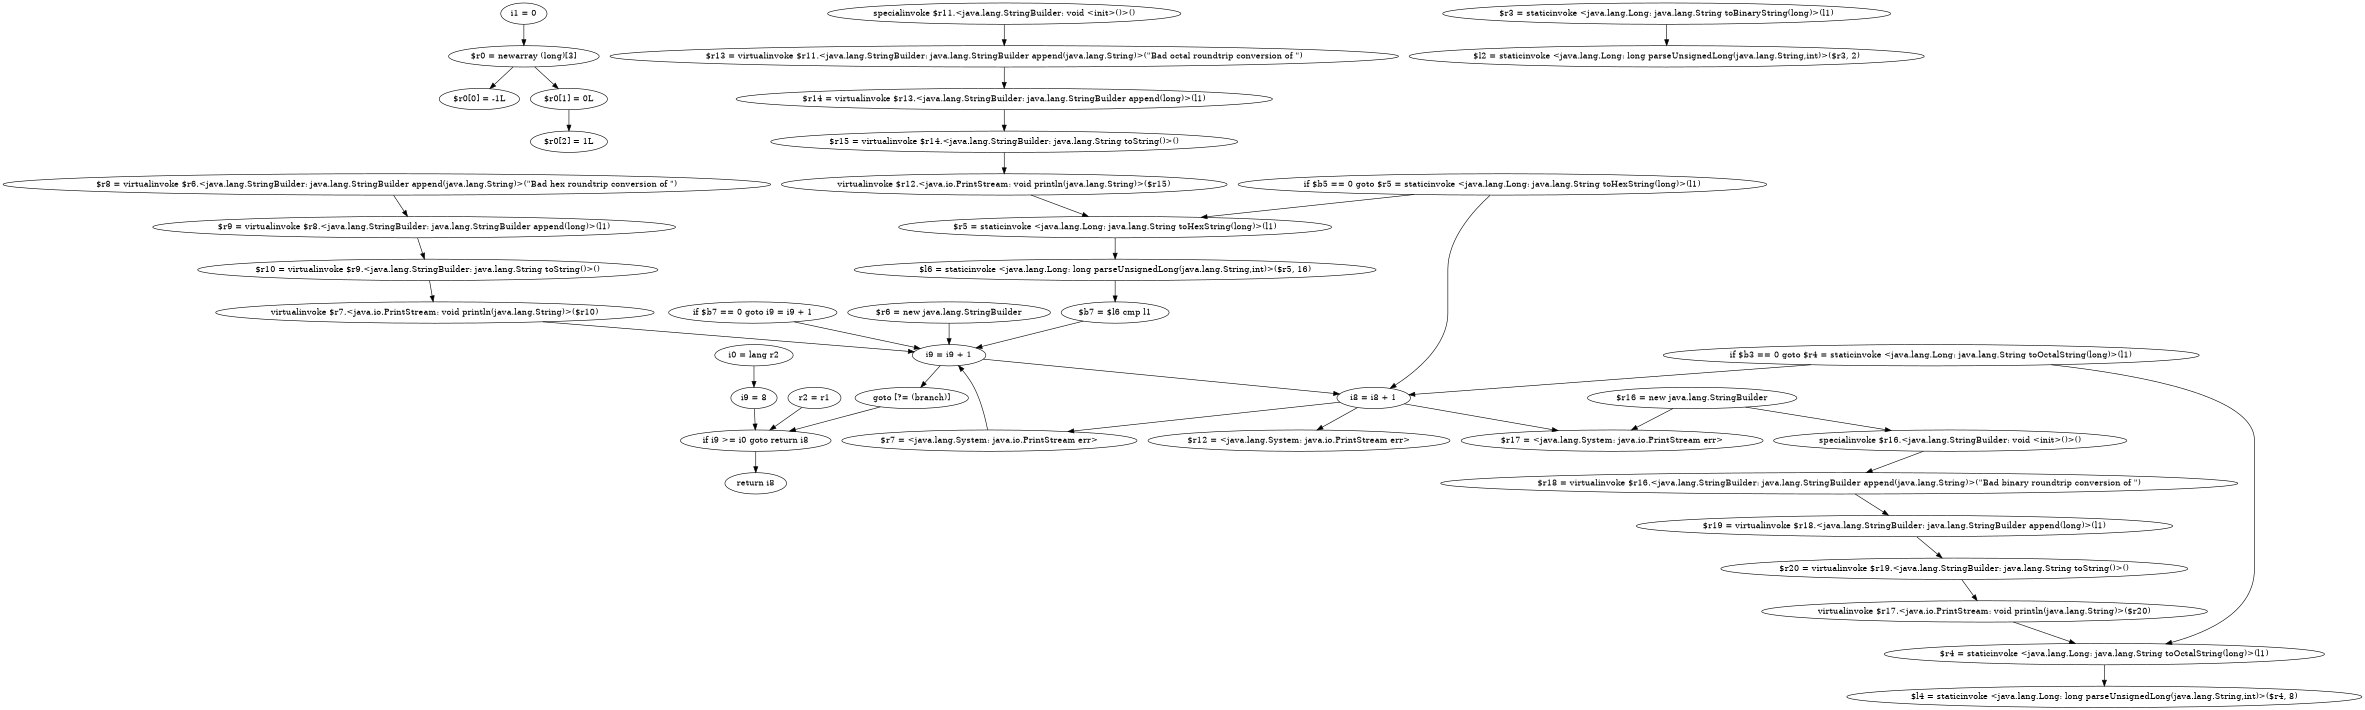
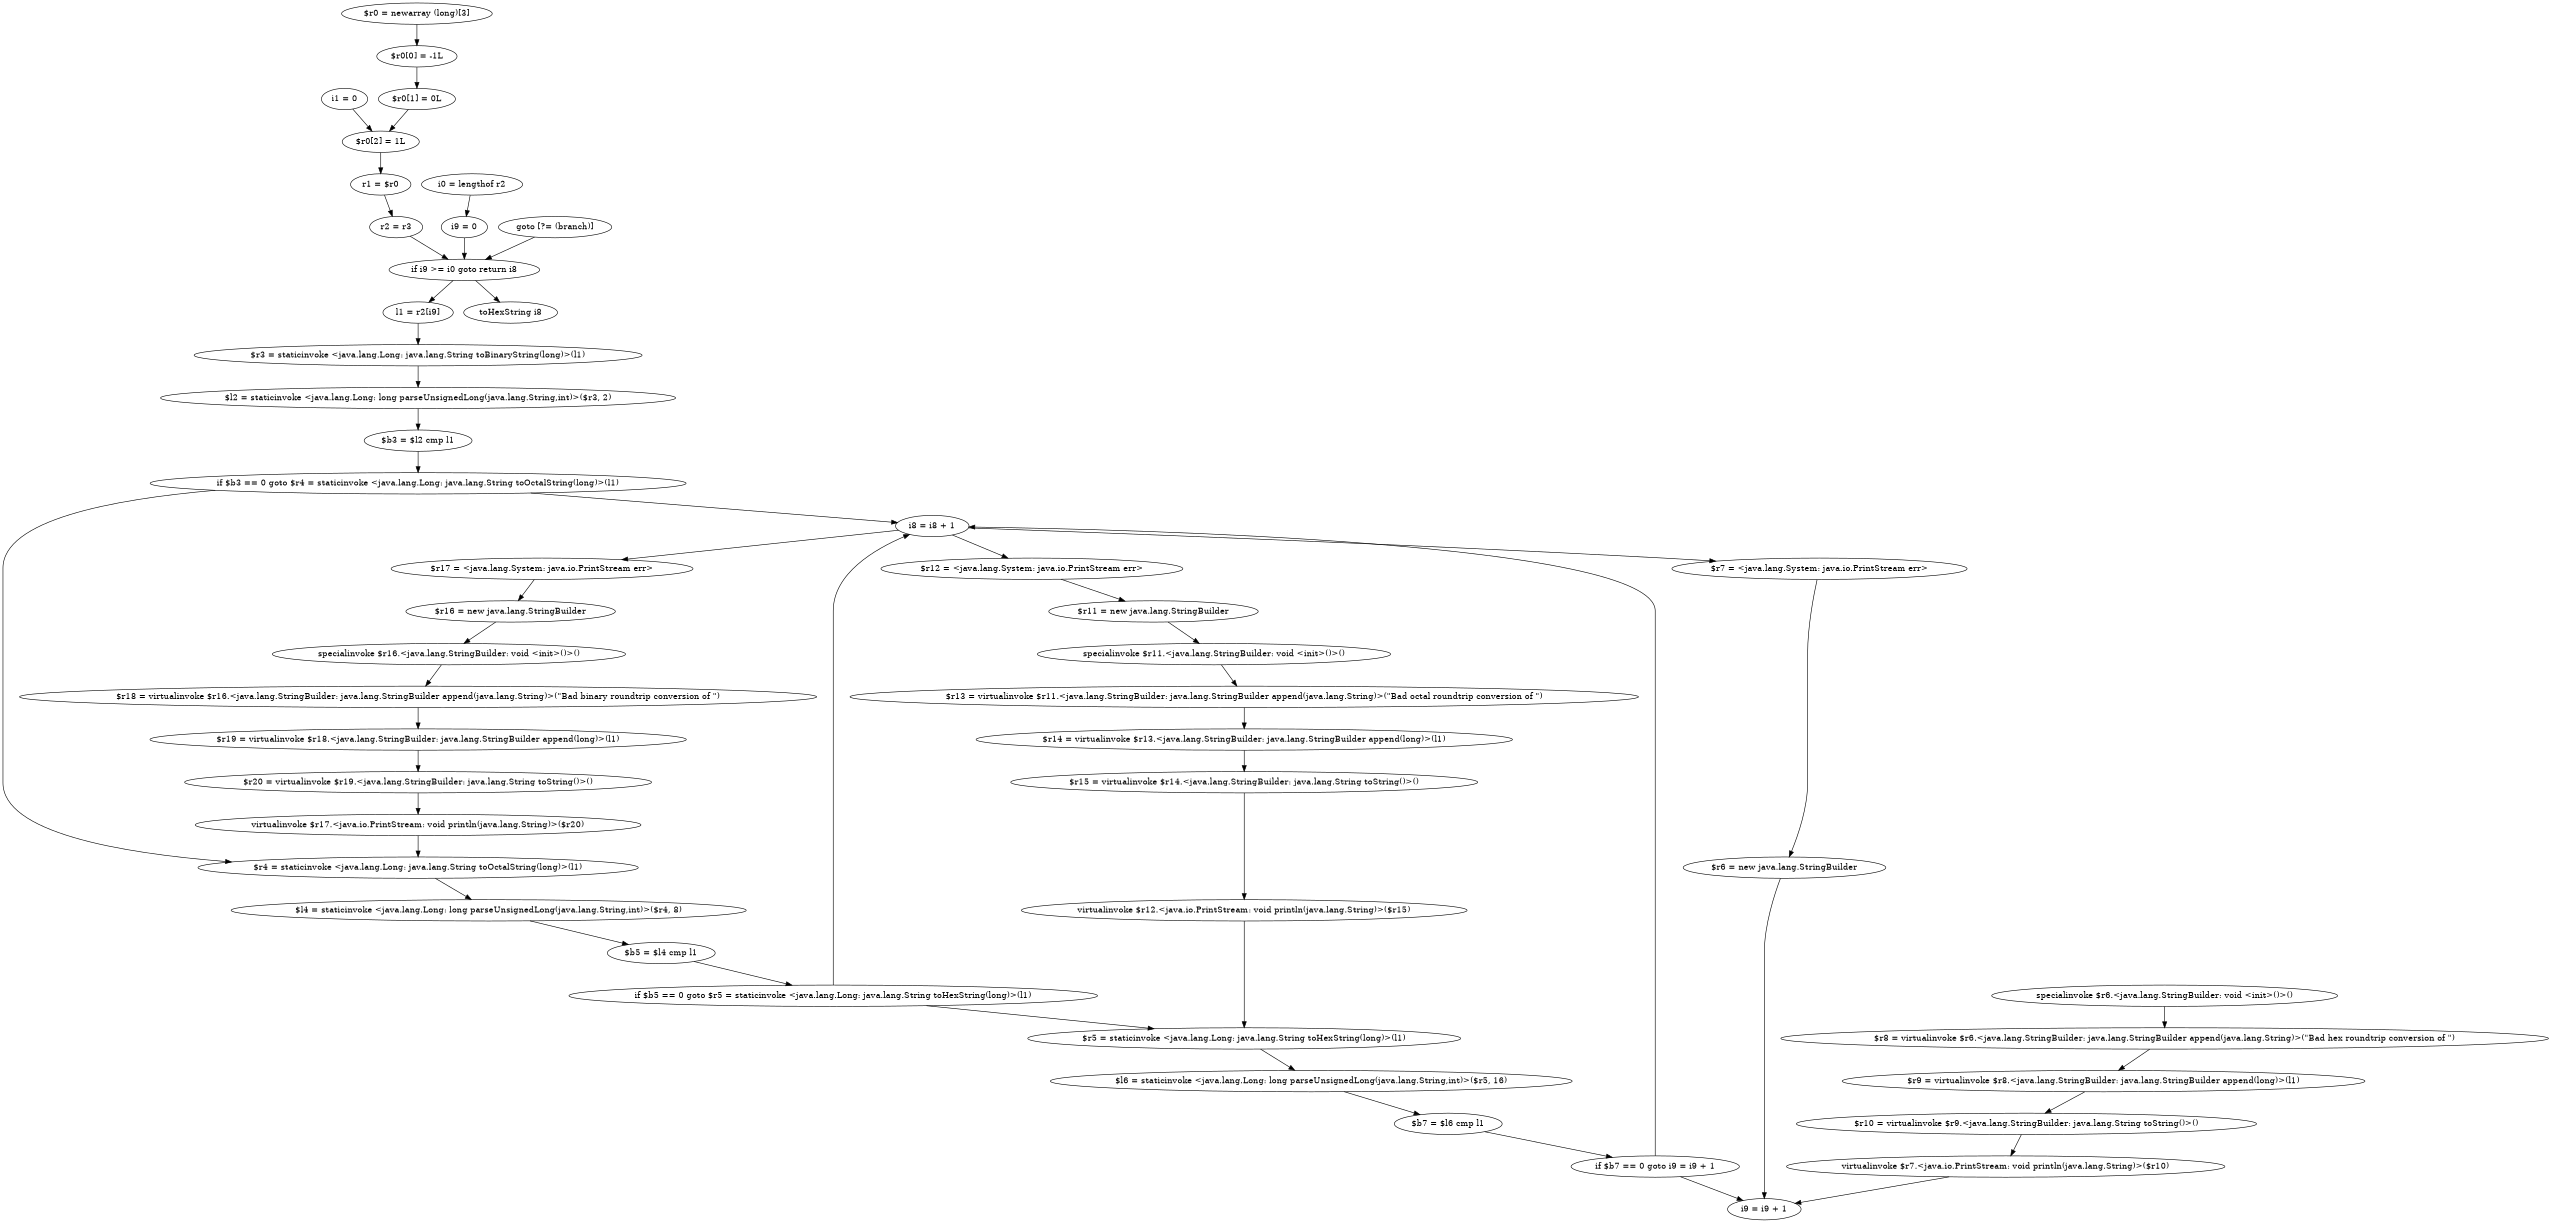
  digraph {
    n1 [label="i1 = 0"]
    "$r0 = newarray (long)[3]"
    "$r0[0] = -1L"
    "$r0[1] = 0L"
    "$r0[2] = 1L"
-   "r2 = r1"
+   "r1 = $r0"
+   "r2 = r1" [label="r2 = r3"]
    "if i9 >= i0 goto return i8"
-   "i0 = lengthof r2" [label="i0 = lang r2"]
-   "i9 = 0" [label="i9 = 8"]
-   "return i8"
+   "i0 = lengthof r2"
+   "i9 = 0"
+   "l1 = r2[i9]"
+   "return i8" [label="toHexString i8"]
    "$r3 = staticinvoke <java.lang.Long: java.lang.String toBinaryString(long)>(l1)"
    "$l2 = staticinvoke <java.lang.Long: long parseUnsignedLong(java.lang.String,int)>($r3, 2)"
+   "$b3 = $l2 cmp l1"
    "if $b3 == 0 goto $r4 = staticinvoke <java.lang.Long: java.lang.String toOctalString(long)>(l1)"
    "i8 = i8 + 1"
    "$r4 = staticinvoke <java.lang.Long: java.lang.String toOctalString(long)>(l1)"
    "$r17 = <java.lang.System: java.io.PrintStream err>"
    "$r12 = <java.lang.System: java.io.PrintStream err>"
    "$r7 = <java.lang.System: java.io.PrintStream err>"
    "$l4 = staticinvoke <java.lang.Long: long parseUnsignedLong(java.lang.String,int)>($r4, 8)"
    "$r16 = new java.lang.StringBuilder"
+   "$r11 = new java.lang.StringBuilder"
    "$r6 = new java.lang.StringBuilder"
    "specialinvoke $r16.<java.lang.StringBuilder: void <init>()>()"
    "$r18 = virtualinvoke $r16.<java.lang.StringBuilder: java.lang.StringBuilder append(java.lang.String)>(\"Bad binary roundtrip conversion of \")"
    "$r19 = virtualinvoke $r18.<java.lang.StringBuilder: java.lang.StringBuilder append(long)>(l1)"
    "$r20 = virtualinvoke $r19.<java.lang.StringBuilder: java.lang.String toString()>()"
    "virtualinvoke $r17.<java.io.PrintStream: void println(java.lang.String)>($r20)"
+   "$b5 = $l4 cmp l1"
    "if $b5 == 0 goto $r5 = staticinvoke <java.lang.Long: java.lang.String toHexString(long)>(l1)"
    "$r5 = staticinvoke <java.lang.Long: java.lang.String toHexString(long)>(l1)"
    "$l6 = staticinvoke <java.lang.Long: long parseUnsignedLong(java.lang.String,int)>($r5, 16)"
    "specialinvoke $r11.<java.lang.StringBuilder: void <init>()>()"
    "$r13 = virtualinvoke $r11.<java.lang.StringBuilder: java.lang.StringBuilder append(java.lang.String)>(\"Bad octal roundtrip conversion of \")"
    "$r14 = virtualinvoke $r13.<java.lang.StringBuilder: java.lang.StringBuilder append(long)>(l1)"
    "$r15 = virtualinvoke $r14.<java.lang.StringBuilder: java.lang.String toString()>()"
    "virtualinvoke $r12.<java.io.PrintStream: void println(java.lang.String)>($r15)"
    "$b7 = $l6 cmp l1"
    "if $b7 == 0 goto i9 = i9 + 1"
    "i9 = i9 + 1"
    "goto [?= (branch)]"
+   "specialinvoke $r6.<java.lang.StringBuilder: void <init>()>()"
    "$r8 = virtualinvoke $r6.<java.lang.StringBuilder: java.lang.StringBuilder append(java.lang.String)>(\"Bad hex roundtrip conversion of \")"
    "$r9 = virtualinvoke $r8.<java.lang.StringBuilder: java.lang.StringBuilder append(long)>(l1)"
    "$r10 = virtualinvoke $r9.<java.lang.StringBuilder: java.lang.String toString()>()"
    "virtualinvoke $r7.<java.io.PrintStream: void println(java.lang.String)>($r10)"
-   n1 -> "$r0 = newarray (long)[3]"
+   n1 -> "$r0[2] = 1L"
    "$r0 = newarray (long)[3]" -> "$r0[0] = -1L"
-   "$r0 = newarray (long)[3]" -> "$r0[1] = 0L"
+   "$r0[0] = -1L" -> "$r0[1] = 0L"
    "$r0[1] = 0L" -> "$r0[2] = 1L"
+   "$r0[2] = 1L" -> "r1 = $r0"
+   "r1 = $r0" -> "r2 = r1"
    "r2 = r1" -> "if i9 >= i0 goto return i8"
+   "if i9 >= i0 goto return i8" -> "l1 = r2[i9]"
    "if i9 >= i0 goto return i8" -> "return i8"
    "i0 = lengthof r2" -> "i9 = 0"
    "i9 = 0" -> "if i9 >= i0 goto return i8"
+   "l1 = r2[i9]" -> "$r3 = staticinvoke <java.lang.Long: java.lang.String toBinaryString(long)>(l1)"
    "$r3 = staticinvoke <java.lang.Long: java.lang.String toBinaryString(long)>(l1)" -> "$l2 = staticinvoke <java.lang.Long: long parseUnsignedLong(java.lang.String,int)>($r3, 2)"
+   "$l2 = staticinvoke <java.lang.Long: long parseUnsignedLong(java.lang.String,int)>($r3, 2)" -> "$b3 = $l2 cmp l1"
+   "$b3 = $l2 cmp l1" -> "if $b3 == 0 goto $r4 = staticinvoke <java.lang.Long: java.lang.String toOctalString(long)>(l1)"
    "if $b3 == 0 goto $r4 = staticinvoke <java.lang.Long: java.lang.String toOctalString(long)>(l1)" -> "i8 = i8 + 1"
    "if $b3 == 0 goto $r4 = staticinvoke <java.lang.Long: java.lang.String toOctalString(long)>(l1)" -> "$r4 = staticinvoke <java.lang.Long: java.lang.String toOctalString(long)>(l1)"
    "i8 = i8 + 1" -> "$r17 = <java.lang.System: java.io.PrintStream err>"
    "i8 = i8 + 1" -> "$r12 = <java.lang.System: java.io.PrintStream err>"
    "i8 = i8 + 1" -> "$r7 = <java.lang.System: java.io.PrintStream err>"
    "$r4 = staticinvoke <java.lang.Long: java.lang.String toOctalString(long)>(l1)" -> "$l4 = staticinvoke <java.lang.Long: long parseUnsignedLong(java.lang.String,int)>($r4, 8)"
-   "$r16 = new java.lang.StringBuilder" -> "$r17 = <java.lang.System: java.io.PrintStream err>"
-   "$r7 = <java.lang.System: java.io.PrintStream err>" -> "i9 = i9 + 1"
+   "$r17 = <java.lang.System: java.io.PrintStream err>" -> "$r16 = new java.lang.StringBuilder"
+   "$r12 = <java.lang.System: java.io.PrintStream err>" -> "$r11 = new java.lang.StringBuilder"
+   "$r7 = <java.lang.System: java.io.PrintStream err>" -> "$r6 = new java.lang.StringBuilder"
+   "$l4 = staticinvoke <java.lang.Long: long parseUnsignedLong(java.lang.String,int)>($r4, 8)" -> "$b5 = $l4 cmp l1"
    "$r16 = new java.lang.StringBuilder" -> "specialinvoke $r16.<java.lang.StringBuilder: void <init>()>()"
+   "$r11 = new java.lang.StringBuilder" -> "specialinvoke $r11.<java.lang.StringBuilder: void <init>()>()"
    "$r6 = new java.lang.StringBuilder" -> "i9 = i9 + 1"
    "specialinvoke $r16.<java.lang.StringBuilder: void <init>()>()" -> "$r18 = virtualinvoke $r16.<java.lang.StringBuilder: java.lang.StringBuilder append(java.lang.String)>(\"Bad binary roundtrip conversion of \")"
    "$r18 = virtualinvoke $r16.<java.lang.StringBuilder: java.lang.StringBuilder append(java.lang.String)>(\"Bad binary roundtrip conversion of \")" -> "$r19 = virtualinvoke $r18.<java.lang.StringBuilder: java.lang.StringBuilder append(long)>(l1)"
    "$r19 = virtualinvoke $r18.<java.lang.StringBuilder: java.lang.StringBuilder append(long)>(l1)" -> "$r20 = virtualinvoke $r19.<java.lang.StringBuilder: java.lang.String toString()>()"
    "$r20 = virtualinvoke $r19.<java.lang.StringBuilder: java.lang.String toString()>()" -> "virtualinvoke $r17.<java.io.PrintStream: void println(java.lang.String)>($r20)"
    "virtualinvoke $r17.<java.io.PrintStream: void println(java.lang.String)>($r20)" -> "$r4 = staticinvoke <java.lang.Long: java.lang.String toOctalString(long)>(l1)"
+   "$b5 = $l4 cmp l1" -> "if $b5 == 0 goto $r5 = staticinvoke <java.lang.Long: java.lang.String toHexString(long)>(l1)"
    "if $b5 == 0 goto $r5 = staticinvoke <java.lang.Long: java.lang.String toHexString(long)>(l1)" -> "i8 = i8 + 1"
    "if $b5 == 0 goto $r5 = staticinvoke <java.lang.Long: java.lang.String toHexString(long)>(l1)" -> "$r5 = staticinvoke <java.lang.Long: java.lang.String toHexString(long)>(l1)"
    "$r5 = staticinvoke <java.lang.Long: java.lang.String toHexString(long)>(l1)" -> "$l6 = staticinvoke <java.lang.Long: long parseUnsignedLong(java.lang.String,int)>($r5, 16)"
    "$l6 = staticinvoke <java.lang.Long: long parseUnsignedLong(java.lang.String,int)>($r5, 16)" -> "$b7 = $l6 cmp l1"
    "specialinvoke $r11.<java.lang.StringBuilder: void <init>()>()" -> "$r13 = virtualinvoke $r11.<java.lang.StringBuilder: java.lang.StringBuilder append(java.lang.String)>(\"Bad octal roundtrip conversion of \")"
    "$r13 = virtualinvoke $r11.<java.lang.StringBuilder: java.lang.StringBuilder append(java.lang.String)>(\"Bad octal roundtrip conversion of \")" -> "$r14 = virtualinvoke $r13.<java.lang.StringBuilder: java.lang.StringBuilder append(long)>(l1)"
    "$r14 = virtualinvoke $r13.<java.lang.StringBuilder: java.lang.StringBuilder append(long)>(l1)" -> "$r15 = virtualinvoke $r14.<java.lang.StringBuilder: java.lang.String toString()>()"
    "$r15 = virtualinvoke $r14.<java.lang.StringBuilder: java.lang.String toString()>()" -> "virtualinvoke $r12.<java.io.PrintStream: void println(java.lang.String)>($r15)"
    "virtualinvoke $r12.<java.io.PrintStream: void println(java.lang.String)>($r15)" -> "$r5 = staticinvoke <java.lang.Long: java.lang.String toHexString(long)>(l1)"
-   "$b7 = $l6 cmp l1" -> "i9 = i9 + 1"
-   "i9 = i9 + 1" -> "i8 = i8 + 1"
+   "$b7 = $l6 cmp l1" -> "if $b7 == 0 goto i9 = i9 + 1"
+   "if $b7 == 0 goto i9 = i9 + 1" -> "i8 = i8 + 1"
    "if $b7 == 0 goto i9 = i9 + 1" -> "i9 = i9 + 1"
-   "i9 = i9 + 1" -> "goto [?= (branch)]"
    "goto [?= (branch)]" -> "if i9 >= i0 goto return i8"
+   "specialinvoke $r6.<java.lang.StringBuilder: void <init>()>()" -> "$r8 = virtualinvoke $r6.<java.lang.StringBuilder: java.lang.StringBuilder append(java.lang.String)>(\"Bad hex roundtrip conversion of \")"
    "$r8 = virtualinvoke $r6.<java.lang.StringBuilder: java.lang.StringBuilder append(java.lang.String)>(\"Bad hex roundtrip conversion of \")" -> "$r9 = virtualinvoke $r8.<java.lang.StringBuilder: java.lang.StringBuilder append(long)>(l1)"
    "$r9 = virtualinvoke $r8.<java.lang.StringBuilder: java.lang.StringBuilder append(long)>(l1)" -> "$r10 = virtualinvoke $r9.<java.lang.StringBuilder: java.lang.String toString()>()"
    "$r10 = virtualinvoke $r9.<java.lang.StringBuilder: java.lang.String toString()>()" -> "virtualinvoke $r7.<java.io.PrintStream: void println(java.lang.String)>($r10)"
    "virtualinvoke $r7.<java.io.PrintStream: void println(java.lang.String)>($r10)" -> "i9 = i9 + 1"
  }
